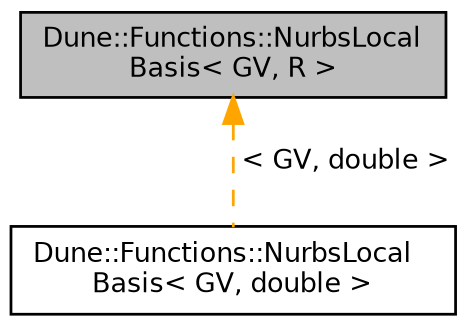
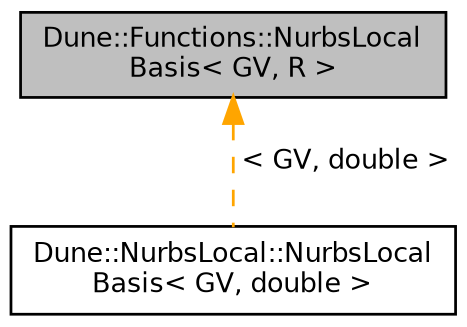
  digraph {
    node [color=black fontname=Helvetica fontsize=10 shape=record style=filled]
    n1 [fillcolor=grey75 fontcolor=black height=0.2 label="Dune::Functions::NurbsLocal\lBasis\< GV, R \>" width=0.4]
-   n2 [fillcolor=white height=0.2 label="Dune::Functions::NurbsLocal\lBasis\< GV, double \>" width=0.4]
+   n2 [fillcolor=white height=0.2 label="Dune::NurbsLocal::NurbsLocal\lBasis\< GV, double \>" width=0.4]
    n1 -> n2 [color=orange dir=back fontname=Helvetica fontsize=10 label=" \< GV, double \>" labelfontname=Helvetica labelfontsize=10 style=dashed]
  }
